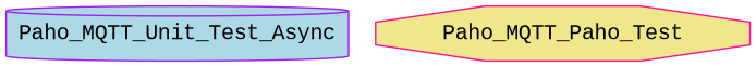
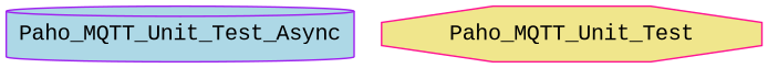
  digraph {
    fontname="Liberation Mono"
    node [style=filled fontname="Liberation Mono"]
    Paho_MQTT_Unit_Test_Async [shape=cylinder fillcolor=lightblue color=purple]
-   Paho_MQTT_Unit_Test [shape=octagon fillcolor=khaki color=deeppink label=Paho_MQTT_Paho_Test]
+   Paho_MQTT_Unit_Test [shape=octagon fillcolor=khaki color=deeppink]
  }
